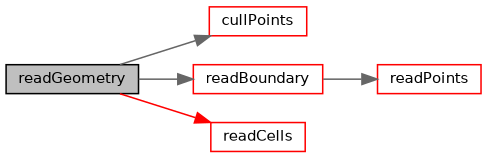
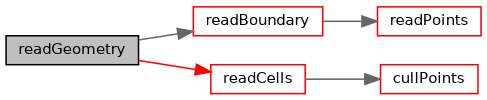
  digraph {
    rankdir=LR
    node [color=red fontname=Helvetica fontsize=10 shape=record]
    edge [color=gray40 fontname=Helvetica fontsize=10 labelfontname=Helvetica labelfontsize=10 style=solid]
    n1 [color=black fillcolor=grey75 fontcolor=black height=0.2 label=readGeometry style=filled width=0.4]
    n2 [height=0.2 label=cullPoints width=0.4]
    n3 [height=0.2 label=readBoundary width=0.4]
    n4 [height=0.2 label=readCells width=0.4]
    n5 [height=0.2 label=readPoints width=0.4]
-   n1 -> n2
+   n4 -> n2
    n1 -> n3
    n1 -> n4 [color=red]
    n3 -> n5
  }
